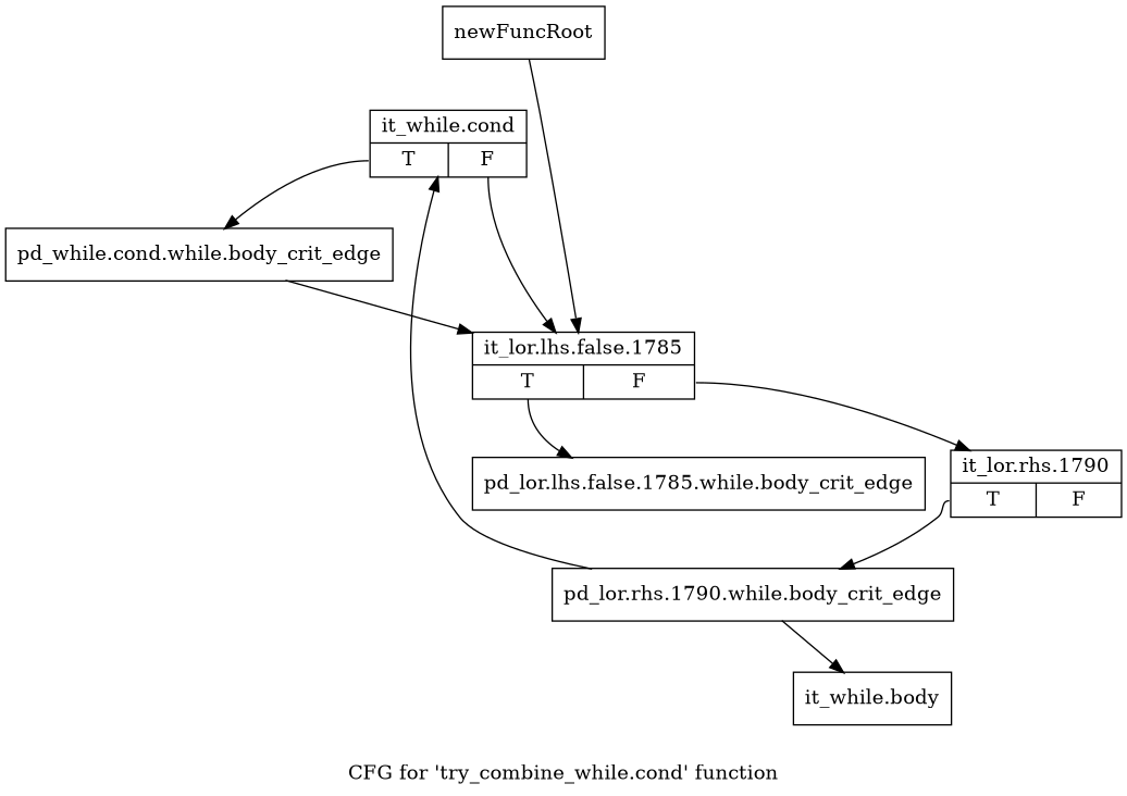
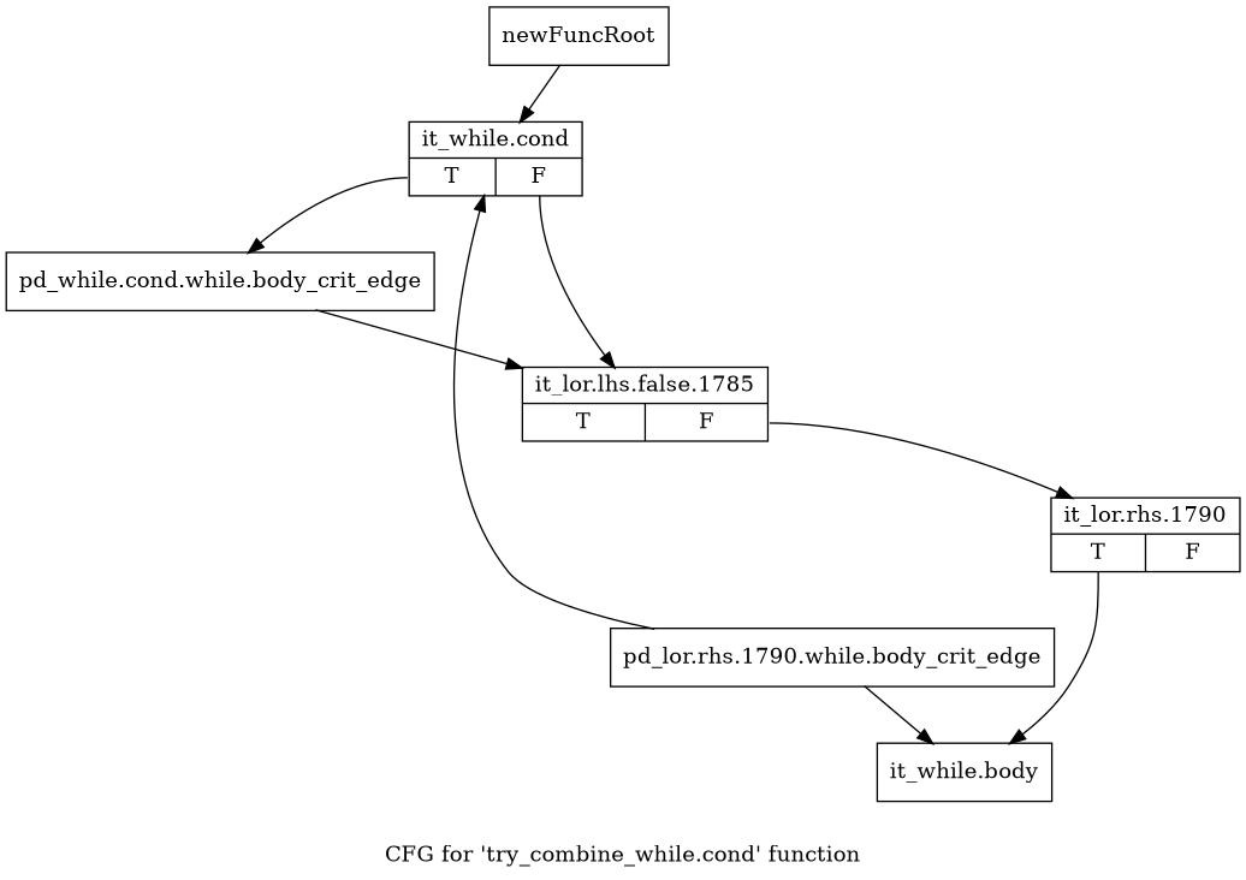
  digraph {
    label="CFG for 'try_combine_while.cond' function"
    node [shape=record]
    n1 [label="{newFuncRoot}"]
    n2 [label="{it_while.cond|{<s0>T|<s1>F}}"]
    n3 [label="{pd_while.cond.while.body_crit_edge}"]
    n4 [label="{it_lor.lhs.false.1785|{<s0>T|<s1>F}}"]
-   n5 [label="{pd_lor.lhs.false.1785.while.body_crit_edge}"]
    n6 [label="{it_lor.rhs.1790|{<s0>T|<s1>F}}"]
    n7 [label="{it_while.body}"]
    n8 [label="{pd_lor.rhs.1790.while.body_crit_edge}"]
-   n1 -> n4
+   n1 -> n2
    n2 -> n3 [tailport=s0]
    n2 -> n4 [tailport=s1]
    n3 -> n4
-   n4 -> n5 [tailport=s0]
    n4 -> n6 [tailport=s1]
-   n6 -> n8 [tailport=s0]
+   n6 -> n7 [tailport=s0]
    n8 -> n2
    n8 -> n7
  }
